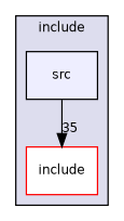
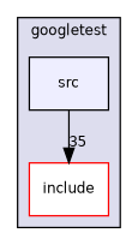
  digraph {
    compound=true
    node [fontname=Helvetica fontsize=10 shape=box style=filled]
    n1 [color=red fillcolor=white label=include]
    n2 [fillcolor="#eeeeff" label=src pencolor=black]
    subgraph cluster_1 {
      bgcolor="#ddddee"
      fontname=Helvetica
      fontsize=10
-     label=include
+     label=googletest
      pencolor=black
      n1
      n2
    }
    n2 -> n1 [headlabel=35 labeldistance=1.5 labelfontname=Helvetica labelfontsize=10]
  }
